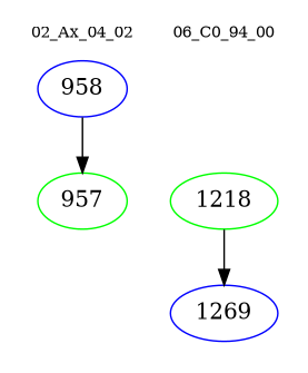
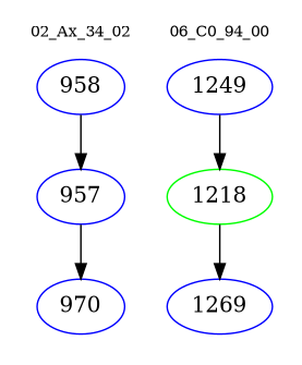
  digraph {
    node [color=blue]
    edge [color=black]
    n1 [label=958]
-   n2 [color=green label=957]
+   n2 [label=957]
+   n3 [label=970]
+   n4 [label=1249]
    n5 [color=green label=1218]
    n6 [label=1269]
    subgraph cluster_1 {
      color=white
      fontsize=10
-     label="02_Ax_04_02"
+     label="02_Ax_34_02"
      n1
      n2
+     n3
    }
    subgraph cluster_2 {
      color=white
      fontsize=10
      label="06_C0_94_00"
+     n4
      n5
      n6
    }
    n1 -> n2
+   n2 -> n3
+   n4 -> n5
    n5 -> n6
  }
